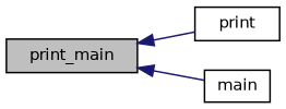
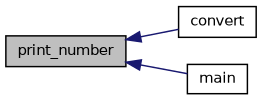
  digraph {
    rankdir=LR
    node [color=black fillcolor=white fontname=Helvetica fontsize=10 shape=record style=filled]
    edge [color=midnightblue dir=back fontname=Helvetica fontsize=10 labelfontname=Helvetica labelfontsize=10 style=solid]
-   n1 [fillcolor=grey75 fontcolor=black height=0.2 label=print_main width=0.4]
-   n2 [height=0.2 label=print width=0.4]
+   n1 [fillcolor=grey75 fontcolor=black height=0.2 label=print_number width=0.4]
+   n2 [height=0.2 label=convert width=0.4]
    n3 [height=0.2 label=main width=0.4]
    n1 -> n2
    n1 -> n3
  }
